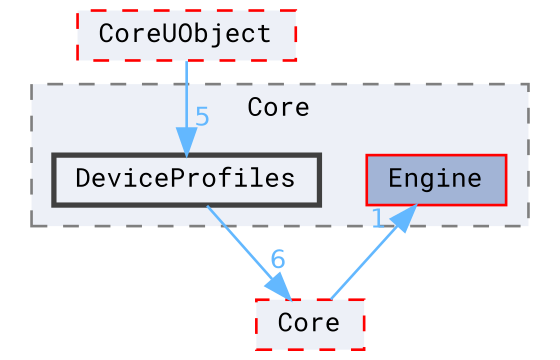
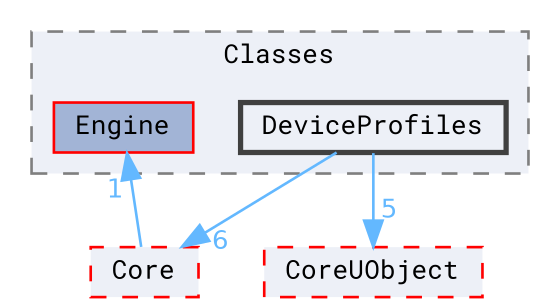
  digraph {
    compound=true
    fontname="Roboto Mono"
    node [color=red fillcolor="#edf0f7" fontname="Roboto Mono" fontsize=10 shape=box style="filled,dashed"]
    edge [color=steelblue1 fontcolor=steelblue1 fontname="Roboto Mono" fontsize=10 labeldistance=1.5 labelfontname=Helvetica labelfontsize=10]
    n1 [fillcolor="#a2b4d6" height=0.2 label=Engine style=filled width=0.4]
    n2 [color=grey25 height=0.2 label=DeviceProfiles style="filled,bold" width=0.4]
    n3 [height=0.2 label=Core width=0.4]
    n4 [height=0.2 label=CoreUObject width=0.4]
    subgraph cluster_1 {
      bgcolor="#edf0f7"
      fontsize=10
-     label=Core
+     label=Classes
      pencolor=grey50
      style="filled,dashed"
      n1
      n2
    }
    n2 -> n3 [headlabel=6]
-   n4 -> n2 [headlabel=5]
+   n2 -> n4 [headlabel=5]
    n3 -> n1 [headlabel=1]
  }
